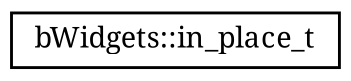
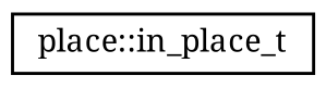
  digraph {
    rankdir=LR
    fontname="Noto Serif"
-   n1 [color=black fillcolor=white fontname="Noto Serif" fontsize=10 height=0.2 label="bWidgets::in_place_t" shape=record style=filled width=0.4]
+   n1 [color=black fillcolor=white fontname="Noto Serif" fontsize=10 height=0.2 label="place::in_place_t" shape=record style=filled width=0.4]
  }
